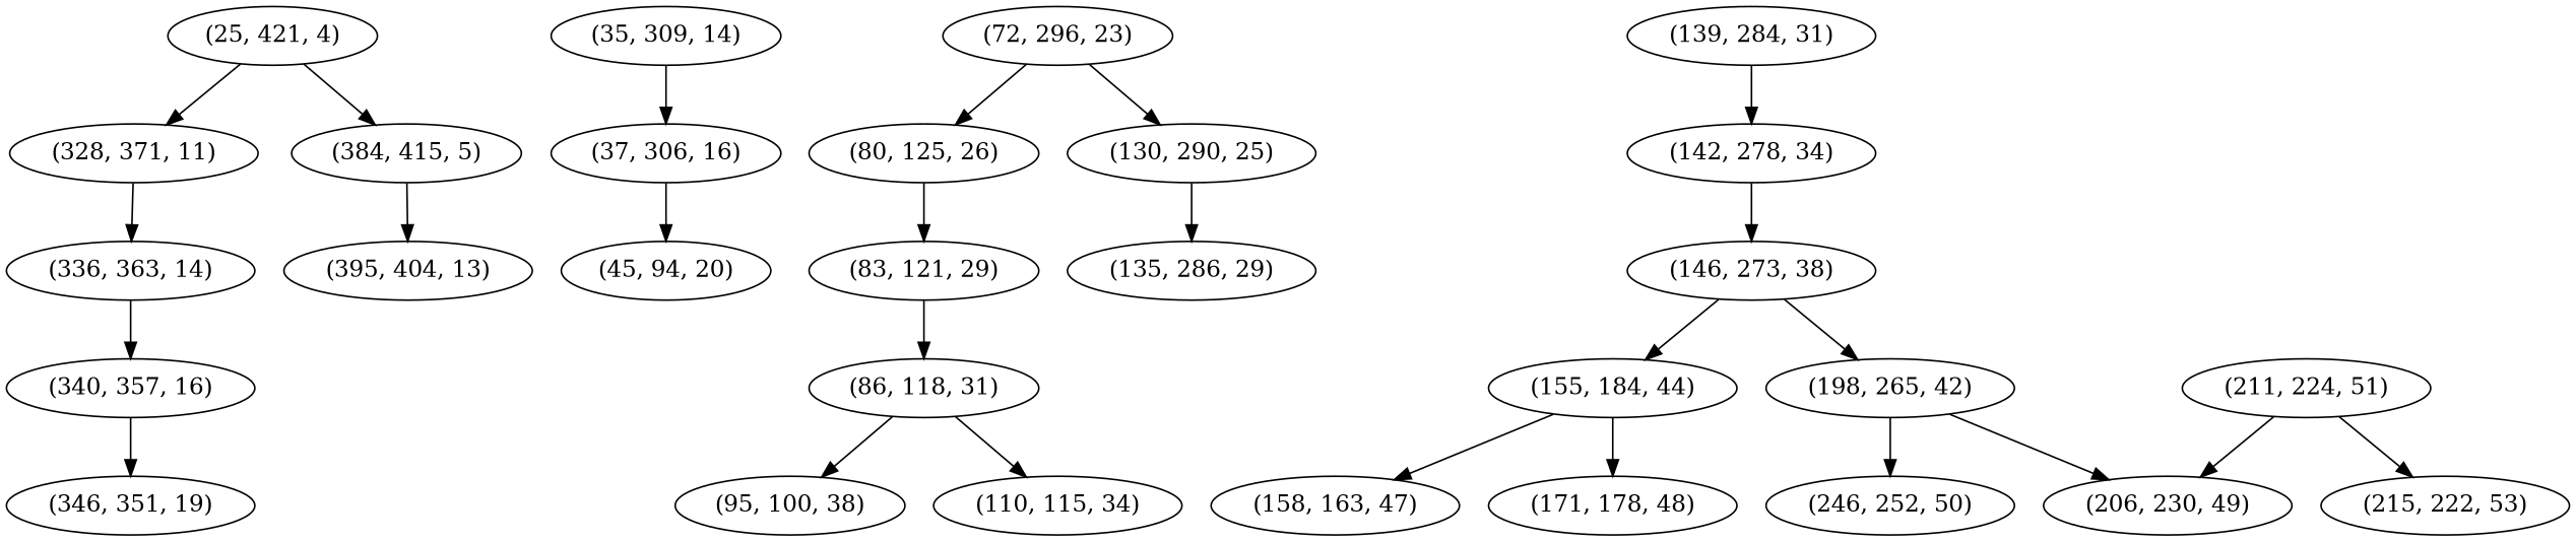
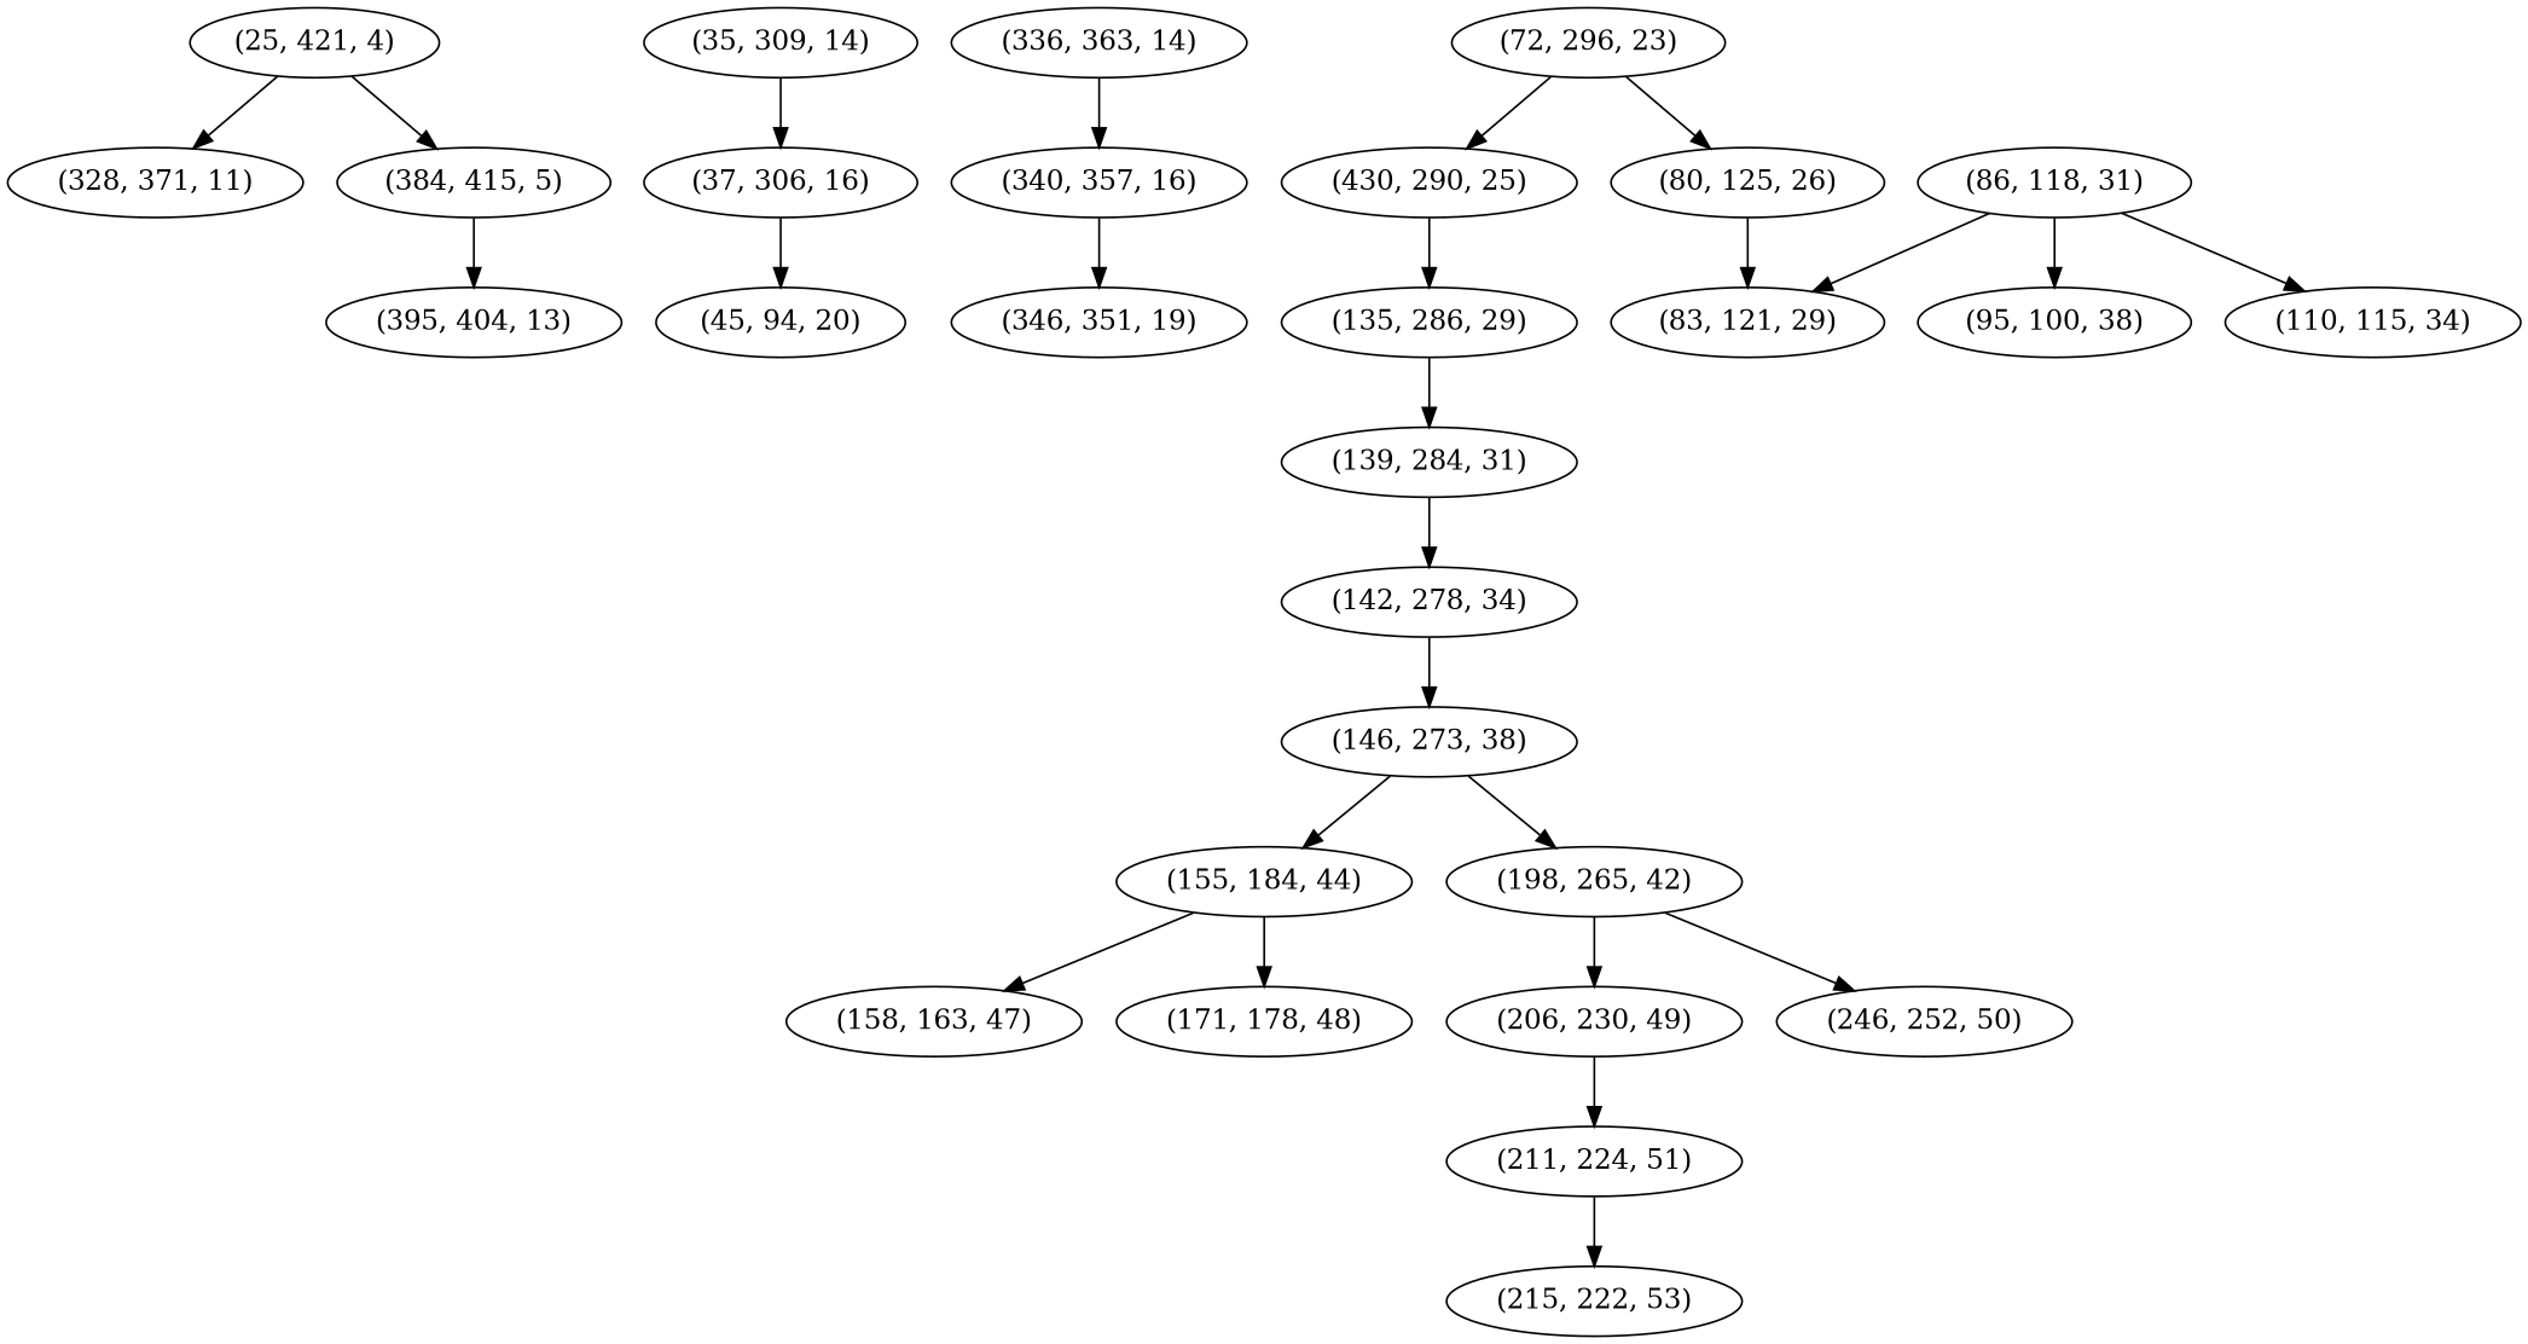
  digraph {
    "(25, 421, 4)"
    "(328, 371, 11)"
    "(384, 415, 5)"
    "(35, 309, 14)"
    "(37, 306, 16)"
    "(336, 363, 14)"
    "(395, 404, 13)"
    n8 [label="(45, 94, 20)"]
    "(72, 296, 23)"
    "(80, 125, 26)"
-   "(130, 290, 25)"
+   "(130, 290, 25)" [label="(430, 290, 25)"]
    "(83, 121, 29)"
    "(135, 286, 29)"
    "(86, 118, 31)"
    "(95, 100, 38)"
    "(110, 115, 34)"
    "(139, 284, 31)"
    "(142, 278, 34)"
    "(146, 273, 38)"
    "(155, 184, 44)"
    "(198, 265, 42)"
    "(158, 163, 47)"
    "(171, 178, 48)"
    "(206, 230, 49)"
    "(246, 252, 50)"
    "(211, 224, 51)"
    "(215, 222, 53)"
    "(340, 357, 16)"
    "(346, 351, 19)"
    "(25, 421, 4)" -> "(328, 371, 11)"
    "(25, 421, 4)" -> "(384, 415, 5)"
-   "(328, 371, 11)" -> "(336, 363, 14)"
    "(384, 415, 5)" -> "(395, 404, 13)"
    "(35, 309, 14)" -> "(37, 306, 16)"
    "(37, 306, 16)" -> n8
    "(336, 363, 14)" -> "(340, 357, 16)"
    "(72, 296, 23)" -> "(80, 125, 26)"
    "(72, 296, 23)" -> "(130, 290, 25)"
    "(80, 125, 26)" -> "(83, 121, 29)"
    "(130, 290, 25)" -> "(135, 286, 29)"
-   "(83, 121, 29)" -> "(86, 118, 31)"
+   "(86, 118, 31)" -> "(83, 121, 29)"
+   "(135, 286, 29)" -> "(139, 284, 31)"
    "(86, 118, 31)" -> "(95, 100, 38)"
    "(86, 118, 31)" -> "(110, 115, 34)"
    "(139, 284, 31)" -> "(142, 278, 34)"
    "(142, 278, 34)" -> "(146, 273, 38)"
    "(146, 273, 38)" -> "(155, 184, 44)"
    "(146, 273, 38)" -> "(198, 265, 42)"
    "(155, 184, 44)" -> "(158, 163, 47)"
    "(155, 184, 44)" -> "(171, 178, 48)"
    "(198, 265, 42)" -> "(206, 230, 49)"
    "(198, 265, 42)" -> "(246, 252, 50)"
-   "(211, 224, 51)" -> "(206, 230, 49)"
+   "(206, 230, 49)" -> "(211, 224, 51)"
    "(211, 224, 51)" -> "(215, 222, 53)"
    "(340, 357, 16)" -> "(346, 351, 19)"
  }
